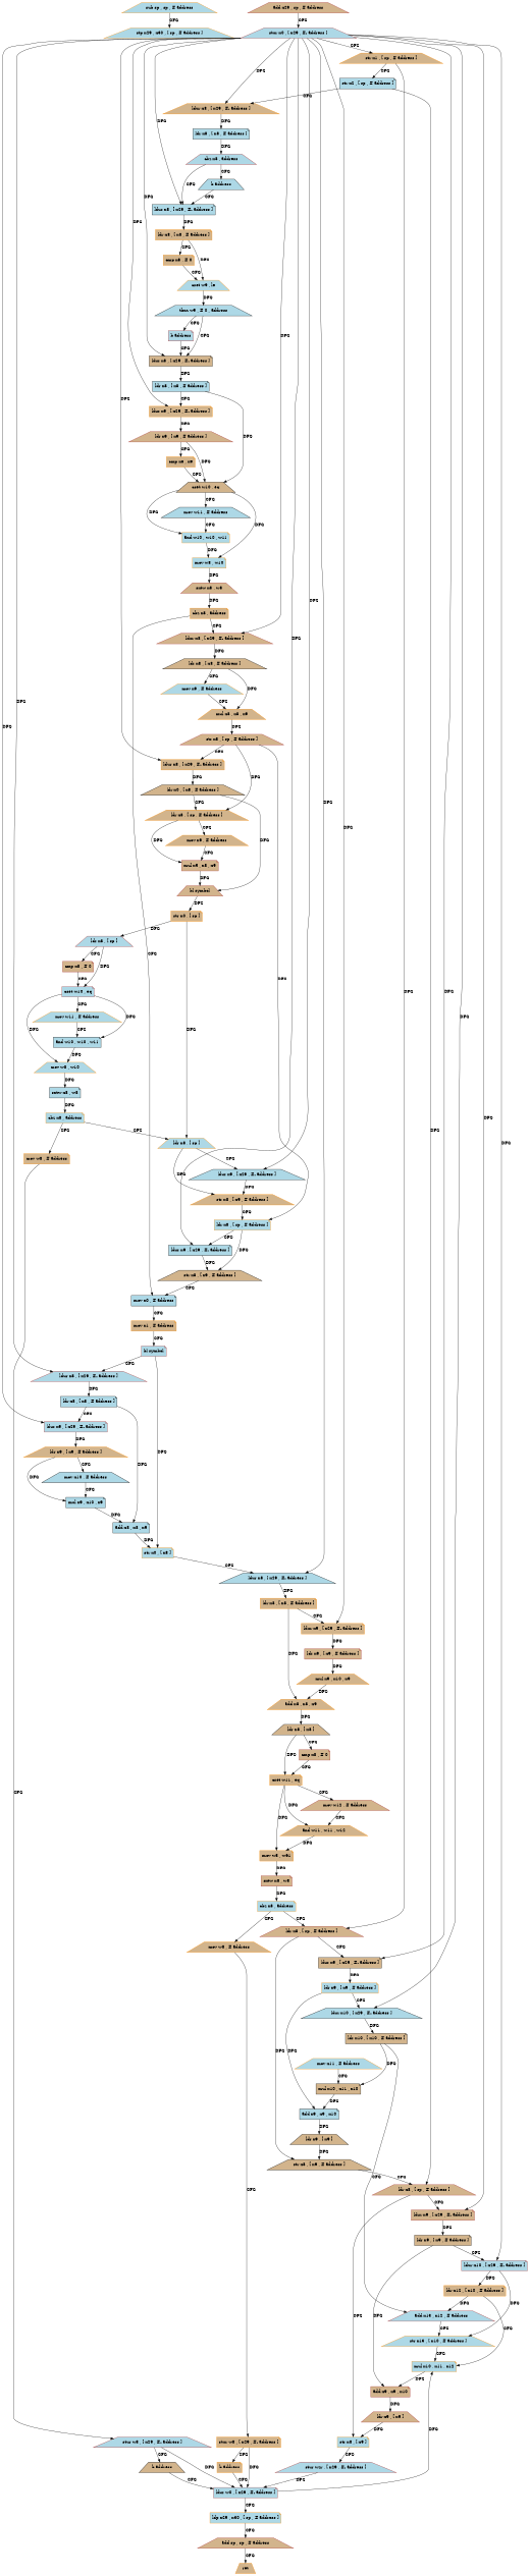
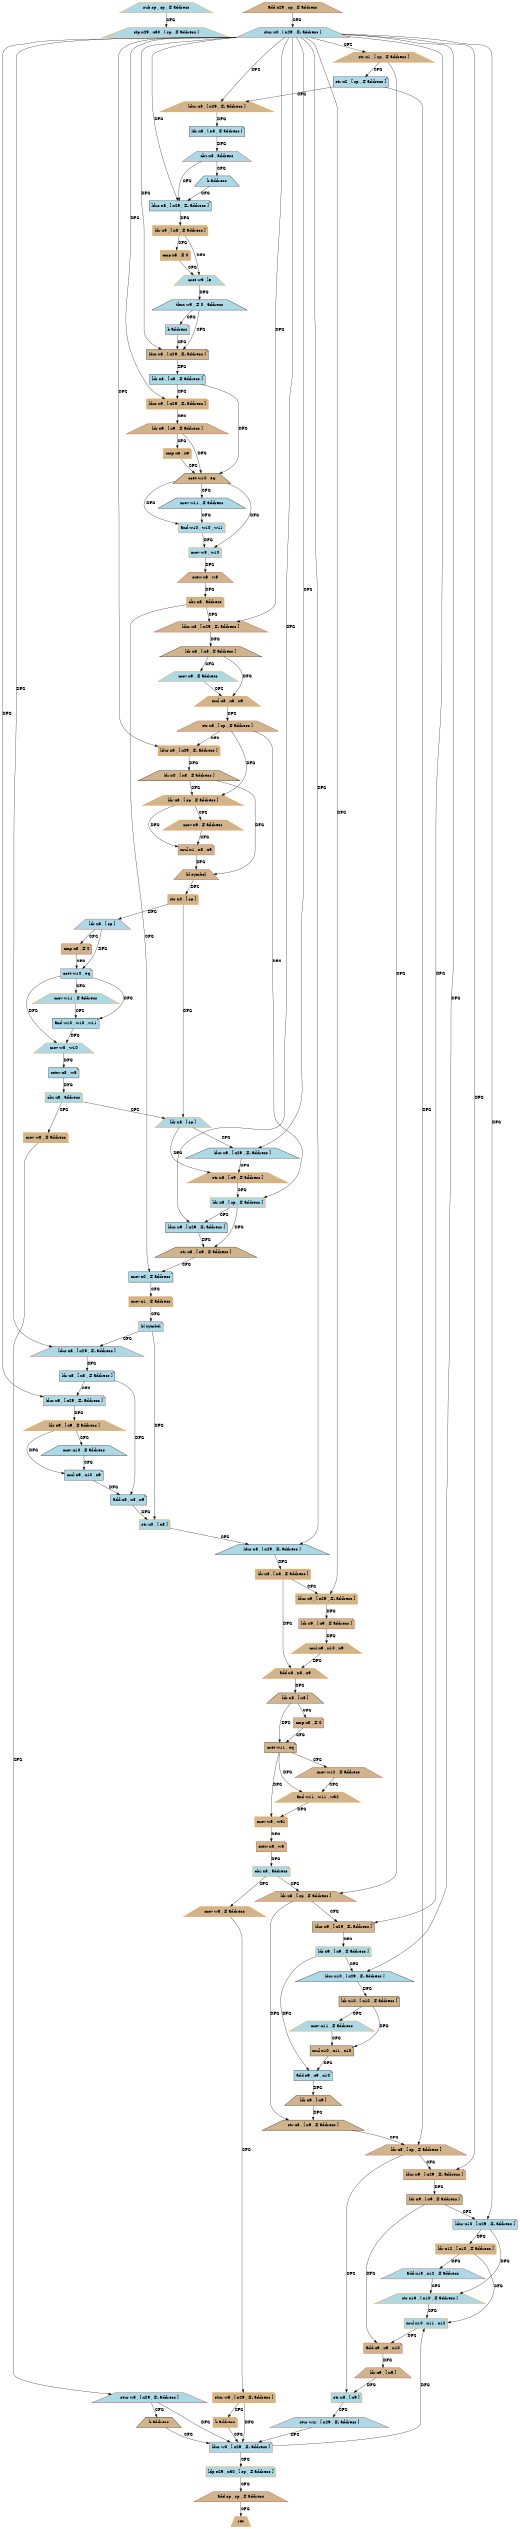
  digraph {
    node [color=darkorange fillcolor=tan shape=note style=filled]
    n1 [fillcolor=lightblue label="sub sp , sp , # address" shape=trapezium]
    n2 [fillcolor=lightblue label="stp x29 , x30 , [ sp , # address ]" shape=trapezium]
    n3 [color=brown label="add x29 , sp , # address" shape=trapezium]
    n4 [color=brown fillcolor=lightblue label="stur x0 , [ x29 , #- address ]" shape=trapezium]
    n5 [label="str x1 , [ sp , # address ]" shape=trapezium]
    n6 [label="ldur x8 , [ x29 , #- address ]" shape=trapezium]
    n7 [color=black fillcolor=lightblue label="ldur x8 , [ x29 , #- address ]"]
    n8 [color=black label="ldur x8 , [ x29 , #- address ]"]
    n9 [label="ldur x9 , [ x29 , #- address ]"]
    n10 [color=brown label="ldur x8 , [ x29 , #- address ]" shape=trapezium]
    n11 [color=brown fillcolor=lightblue label="ldur x8 , [ x29 , #- address ]" shape=trapezium]
    n12 [color=brown fillcolor=lightblue label="ldur x9 , [ x29 , #- address ]"]
    n13 [color=black fillcolor=lightblue label="ldur x8 , [ x29 , #- address ]" shape=trapezium]
    n14 [label="ldur x9 , [ x29 , #- address ]"]
    n15 [label="ldur x8 , [ x29 , #- address ]"]
    n16 [color=black label="ldur x9 , [ x29 , #- address ]"]
    n17 [color=black fillcolor=lightblue label="ldur x10 , [ x29 , #- address ]" shape=trapezium]
    n18 [color=brown label="ldur x9 , [ x29 , #- address ]"]
    n19 [color=brown fillcolor=lightblue label="ldur x10 , [ x29 , #- address ]"]
    n20 [color=black fillcolor=lightblue label="ldur x9 , [ x29 , #- address ]" shape=trapezium]
    n21 [color=black fillcolor=lightblue label="ldur x9 , [ x29 , #- address ]"]
    n22 [color=black fillcolor=lightblue label="str x2 , [ sp , # address ]"]
    n23 [color=brown label="ldr x8 , [ sp , # address ]" shape=trapezium]
    n24 [color=black fillcolor=lightblue label="ldr x8 , [ x8 , # address ]"]
    n25 [label="ldr x8 , [ x8 , # address ]"]
    n26 [color=black fillcolor=lightblue label="ldr x8 , [ x8 , # address ]"]
    n27 [color=brown label="ldr x9 , [ x9 , # address ]" shape=trapezium]
    n28 [color=black label="ldr x8 , [ x8 , # address ]" shape=trapezium]
    n29 [color=black fillcolor=lightblue label="ldr x8 , [ x8 , # address ]"]
    n30 [label="ldr x9 , [ x9 , # address ]" shape=trapezium]
    n31 [label="ldr x8 , [ x8 , # address ]"]
    n32 [color=brown label="ldr x9 , [ x9 , # address ]"]
    n33 [color=black label="ldr x0 , [ x8 , # address ]" shape=trapezium]
    n34 [fillcolor=lightblue label="ldr x9 , [ x9 , # address ]"]
    n35 [color=black label="ldr x10 , [ x10 , # address ]"]
    n36 [color=black label="ldr x9 , [ x9 , # address ]"]
    n37 [label="ldr x12 , [ x10 , # address ]"]
    n38 [fillcolor=lightblue label="str x13 , [ x10 , # address ]" shape=trapezium]
    n39 [label="str x8 , [ x9 , # address ]" shape=trapezium]
    n40 [color=black label="str x8 , [ x9 , # address ]" shape=trapezium]
    n41 [color=brown label="ldr x8 , [ sp , # address ]" shape=trapezium]
    n42 [color=black label="str x8 , [ x9 , # address ]" shape=trapezium]
    n43 [fillcolor=lightblue label="str x8 , [ x9 ]"]
    n44 [color=brown fillcolor=lightblue label="cbz x8 , address" shape=trapezium]
    n45 [color=black fillcolor=lightblue label="b address" shape=trapezium]
    n46 [label="cmp x8 , # 0"]
    n47 [fillcolor=lightblue label="cset w9 , le" shape=trapezium]
    n48 [color=black fillcolor=lightblue label="tbnz w9 , # 0 , address" shape=trapezium]
    n49 [color=brown fillcolor=lightblue label="b address"]
    n50 [color=black label="cset w10 , eq" shape=trapezium]
    n51 [color=black fillcolor=lightblue label="mov w11 , # address" shape=trapezium]
    n52 [fillcolor=lightblue label="and w10 , w10 , w11"]
    n53 [fillcolor=lightblue label="mov w8 , w10"]
    n54 [label="cmp x8 , x9"]
    n55 [color=brown label="sxtw x8 , w8" shape=trapezium]
    n56 [label="cbz x8 , address"]
    n57 [color=black fillcolor=lightblue label="mov x0 , # address"]
    n58 [label="mov x1 , # address"]
    n59 [color=brown fillcolor=lightblue label="bl symbol"]
    n60 [fillcolor=lightblue label="mov x9 , # address" shape=trapezium]
    n61 [label="mul x8 , x8 , x9" shape=trapezium]
    n62 [fillcolor=lightblue label="str x0 , [ x8 ]"]
    n63 [color=black fillcolor=lightblue label="add x8 , x8 , x9"]
    n64 [color=black fillcolor=lightblue label="mov x10 , # address" shape=trapezium]
    n65 [color=black fillcolor=lightblue label="mul x9 , x10 , x9"]
    n66 [label="add x8 , x8 , x9" shape=trapezium]
    n67 [color=black label="ldr x8 , [ x8 ]" shape=trapezium]
    n68 [label="mul x9 , x10 , x9" shape=trapezium]
    n69 [color=brown label="cmp x8 , # 0"]
-   n70 [label="cset w11 , eq"]
+   n70 [color=black label="cset w11 , eq"]
    n71 [color=brown label="mov w12 , # address" shape=trapezium]
-   n72 [label="and w11 , w11 , w12" shape=trapezium]
+   n72 [label="and w11 , w11 , w32" shape=trapezium]
    n73 [label="mov w8 , w61"]
    n74 [color=brown label="sxtw x8 , w8"]
    n75 [fillcolor=lightblue label="cbz x8 , address"]
    n76 [label="mov w8 , # address" shape=trapezium]
    n77 [label="stur w8 , [ x29 , #- address ]"]
    n78 [color=brown fillcolor=lightblue label="ldur w0 , [ x29 , #- address ]"]
    n79 [label="b address"]
    n80 [color=brown label="str x8 , [ sp , # address ]" shape=trapezium]
    n81 [label="ldr x8 , [ sp , # address ]" shape=trapezium]
    n82 [fillcolor=lightblue label="ldr x8 , [ sp , # address ]"]
    n83 [label="mov x9 , # address" shape=trapezium]
-   n84 [color=brown label="mul x5 , x8 , x9"]
+   n84 [color=brown label="mul x1 , x8 , x9"]
    n85 [color=brown label="bl symbol" shape=trapezium]
    n86 [label="str x0 , [ sp ]"]
    n87 [color=brown fillcolor=lightblue label="ldr x8 , [ sp ]" shape=trapezium]
    n88 [fillcolor=lightblue label="ldr x8 , [ sp ]" shape=trapezium]
    n89 [color=brown label="cmp x8 , # 0"]
    n90 [color=brown fillcolor=lightblue label="cset w10 , eq"]
    n91 [fillcolor=lightblue label="mov w11 , # address" shape=trapezium]
    n92 [color=black fillcolor=lightblue label="and w10 , w10 , w11"]
    n93 [fillcolor=lightblue label="mov w8 , w10" shape=trapezium]
    n94 [color=black fillcolor=lightblue label="sxtw x8 , w8"]
    n95 [fillcolor=lightblue label="cbz x8 , address"]
    n96 [label="mov w8 , # address"]
    n97 [color=brown fillcolor=lightblue label="stur w8 , [ x29 , #- address ]" shape=trapezium]
    n98 [color=black label="b address" shape=trapezium]
    n99 [color=black fillcolor=lightblue label="add x9 , x9 , x10"]
    n100 [color=black label="ldr x9 , [ x9 ]" shape=trapezium]
    n101 [fillcolor=lightblue label="mov x11 , # address" shape=trapezium]
    n102 [color=black label="mul x10 , x11 , x10"]
    n103 [color=brown fillcolor=lightblue label="stur wzr , [ x29 , #- address ]" shape=trapezium]
    n104 [color=brown label="add x9 , x9 , x10"]
    n105 [color=brown label="ldr x9 , [ x9 ]" shape=trapezium]
    n106 [color=brown fillcolor=lightblue label="add x13 , x12 , # address" shape=trapezium]
    n107 [fillcolor=lightblue label="mul x10 , x11 , x12"]
    n108 [fillcolor=lightblue label="ldp x29 , x30 , [ sp , # address ]"]
    n109 [color=brown label="add sp , sp , # address" shape=trapezium]
    n110 [label=ret shape=trapezium]
    n1 -> n2 [label=CFG]
    n3 -> n4 [label=CFG]
    n4 -> n5 [label=CFG]
    n4 -> n6 [label=DFG]
    n4 -> n7 [label=DFG]
    n4 -> n8 [label=DFG]
    n4 -> n9 [label=DFG]
    n4 -> n10 [label=DFG]
    n4 -> n11 [label=DFG]
    n4 -> n12 [label=DFG]
    n4 -> n13 [label=DFG]
    n4 -> n14 [label=DFG]
    n4 -> n15 [label=DFG]
    n4 -> n16 [label=DFG]
    n4 -> n17 [label=DFG]
    n4 -> n18 [label=DFG]
    n4 -> n19 [label=DFG]
    n4 -> n20 [label=DFG]
    n4 -> n21 [label=DFG]
    n5 -> n22 [label=CFG]
    n5 -> n23 [label=DFG]
    n6 -> n24 [label=DFG]
    n7 -> n25 [label=DFG]
    n8 -> n26 [label=DFG]
    n9 -> n27 [label=DFG]
    n10 -> n28 [label=DFG]
    n11 -> n29 [label=DFG]
    n12 -> n30 [label=DFG]
    n13 -> n31 [label=DFG]
    n14 -> n32 [label=DFG]
    n15 -> n33 [label=DFG]
    n16 -> n34 [label=DFG]
    n17 -> n35 [label=DFG]
    n18 -> n36 [label=DFG]
    n19 -> n37 [label=DFG]
    n19 -> n38 [label=DFG]
    n20 -> n39 [label=DFG]
    n21 -> n40 [label=DFG]
    n22 -> n6 [label=CFG]
    n22 -> n41 [label=DFG]
    n23 -> n16 [label=CFG]
    n23 -> n42 [label=DFG]
    n24 -> n44 [label=DFG]
    n25 -> n46 [label=CFG]
    n25 -> n47 [label=DFG]
    n26 -> n9 [label=CFG]
    n26 -> n50 [label=DFG]
    n27 -> n50 [label=DFG]
    n27 -> n54 [label=CFG]
    n28 -> n60 [label=CFG]
    n28 -> n61 [label=DFG]
    n29 -> n12 [label=CFG]
    n29 -> n63 [label=DFG]
    n30 -> n64 [label=CFG]
    n30 -> n65 [label=DFG]
    n31 -> n14 [label=CFG]
    n31 -> n66 [label=DFG]
    n32 -> n68 [label=DFG]
    n33 -> n81 [label=CFG]
    n33 -> n85 [label=DFG]
    n34 -> n17 [label=CFG]
    n34 -> n99 [label=DFG]
-   n35 -> n106 [label=CFG]
+   n35 -> n101 [label=CFG]
    n35 -> n102 [label=DFG]
    n36 -> n19 [label=CFG]
    n36 -> n104 [label=DFG]
    n37 -> n106 [label=DFG]
    n37 -> n107 [label=CFG]
    n38 -> n107 [label=CFG]
    n39 -> n82 [label=CFG]
    n40 -> n57 [label=CFG]
    n41 -> n18 [label=CFG]
    n41 -> n43 [label=DFG]
    n42 -> n41 [label=CFG]
    n43 -> n103 [label=CFG]
    n44 -> n7 [label=CFG]
    n44 -> n45 [label=CFG]
    n45 -> n7 [label=CFG]
    n46 -> n47 [label=CFG]
    n47 -> n48 [label=DFG]
    n48 -> n8 [label=CFG]
    n48 -> n49 [label=CFG]
    n49 -> n8 [label=CFG]
    n50 -> n51 [label=CFG]
    n50 -> n52 [label=DFG]
    n50 -> n53 [label=DFG]
    n51 -> n52 [label=CFG]
    n52 -> n53 [label=DFG]
    n53 -> n55 [label=DFG]
    n54 -> n50 [label=CFG]
    n55 -> n56 [label=DFG]
    n56 -> n10 [label=CFG]
    n56 -> n57 [label=CFG]
    n57 -> n58 [label=CFG]
    n58 -> n59 [label=CFG]
    n59 -> n11 [label=CFG]
    n59 -> n62 [label=DFG]
    n60 -> n61 [label=CFG]
    n61 -> n80 [label=DFG]
    n62 -> n13 [label=CFG]
    n63 -> n62 [label=DFG]
    n64 -> n65 [label=CFG]
    n65 -> n63 [label=DFG]
    n66 -> n67 [label=DFG]
    n67 -> n69 [label=CFG]
    n67 -> n70 [label=DFG]
    n68 -> n66 [label=DFG]
    n69 -> n70 [label=CFG]
    n70 -> n71 [label=CFG]
    n70 -> n72 [label=DFG]
    n70 -> n73 [label=DFG]
    n71 -> n72 [label=CFG]
    n72 -> n73 [label=DFG]
    n73 -> n74 [label=DFG]
    n74 -> n75 [label=DFG]
    n75 -> n23 [label=CFG]
    n75 -> n76 [label=CFG]
    n76 -> n77 [label=CFG]
    n77 -> n78 [label=DFG]
    n77 -> n79 [label=CFG]
    n78 -> n107 [label=DFG]
    n78 -> n108 [label=CFG]
    n79 -> n78 [label=CFG]
    n80 -> n15 [label=CFG]
    n80 -> n81 [label=DFG]
    n80 -> n82 [label=DFG]
    n81 -> n83 [label=CFG]
    n81 -> n84 [label=DFG]
    n82 -> n21 [label=CFG]
    n82 -> n40 [label=DFG]
    n83 -> n84 [label=CFG]
    n84 -> n85 [label=DFG]
    n85 -> n86 [label=DFG]
    n86 -> n87 [label=DFG]
    n86 -> n88 [label=DFG]
    n87 -> n89 [label=CFG]
    n87 -> n90 [label=DFG]
    n88 -> n20 [label=CFG]
    n88 -> n39 [label=DFG]
    n89 -> n90 [label=CFG]
    n90 -> n91 [label=CFG]
    n90 -> n92 [label=DFG]
    n90 -> n93 [label=DFG]
    n91 -> n92 [label=CFG]
    n92 -> n93 [label=DFG]
    n93 -> n94 [label=DFG]
    n94 -> n95 [label=DFG]
    n95 -> n88 [label=CFG]
    n95 -> n96 [label=CFG]
    n96 -> n97 [label=CFG]
    n97 -> n78 [label=DFG]
    n97 -> n98 [label=CFG]
    n98 -> n78 [label=CFG]
    n99 -> n100 [label=DFG]
    n100 -> n42 [label=DFG]
    n101 -> n102 [label=CFG]
    n102 -> n99 [label=DFG]
    n103 -> n78 [label=DFG]
    n104 -> n105 [label=DFG]
    n105 -> n43 [label=DFG]
    n106 -> n38 [label=CFG]
    n107 -> n104 [label=DFG]
    n108 -> n109 [label=CFG]
    n109 -> n110 [label=CFG]
  }
